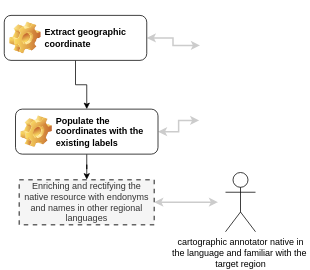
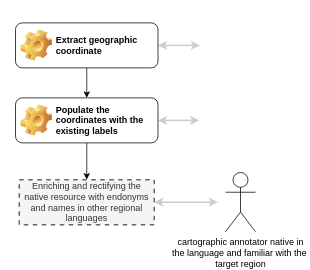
  <mxCell id="0" />
  <mxCell id="1" parent="0" />
  <mxCell id="2" value="" style="shape=image;imageAspect=0;aspect=fixed;verticalLabelPosition=bottom;verticalAlign=top;image=https://upload.wikimedia.org/wikipedia/commons/thumb/b/b0/Openstreetmap_logo.svg/1200px-Openstreetmap_logo.svg.png;" vertex="1" parent="1"><mxGeometry x="265" y="20" width="100" height="100" as="geometry" /></mxCell>
  <mxCell id="3" value="" style="shape=image;imageAspect=0;aspect=fixed;verticalLabelPosition=bottom;verticalAlign=top;image=https://upload.wikimedia.org/wikipedia/commons/thumb/6/66/Wikidata-logo-en.svg/1200px-Wikidata-logo-en.svg.png;" vertex="1" parent="1"><mxGeometry x="265" y="122" width="107.39" height="76" as="geometry" /></mxCell>
  <mxCell id="4" value="cartographic annotator native in &lt;br&gt;the language and familiar with the&amp;nbsp;&lt;br&gt;target region&lt;br&gt;" style="shape=umlActor;verticalLabelPosition=bottom;labelBackgroundColor=#ffffff;verticalAlign=top;html=1;outlineConnect=0;" vertex="1" parent="1"><mxGeometry x="300" y="229.5" width="40" height="79" as="geometry" /></mxCell>
  <mxCell id="5" value="" style="edgeStyle=orthogonalEdgeStyle;rounded=0;orthogonalLoop=1;jettySize=auto;html=1;" edge="1" parent="1" source="7" target="10"><mxGeometry relative="1" as="geometry" /></mxCell>
  <mxCell id="6" style="edgeStyle=orthogonalEdgeStyle;rounded=0;orthogonalLoop=1;jettySize=auto;html=1;entryX=0.01;entryY=0.4;entryDx=0;entryDy=0;entryPerimeter=0;strokeWidth=2;startArrow=classic;startFill=1;strokeColor=#CCCCCC;" edge="1" parent="1" source="7" target="2"><mxGeometry relative="1" as="geometry" /></mxCell>
- <mxCell id="7" value="Extract&amp;nbsp;&lt;b&gt;geographic coordinate&lt;/b&gt;" style="label;whiteSpace=wrap;html=1;image=img/clipart/Gear_128x128.png" vertex="1" parent="1"><mxGeometry x="5" y="20" width="190" height="60" as="geometry" /></mxCell>
+ <mxCell id="7" value="Extract&amp;nbsp;&lt;b&gt;geographic coordinate&lt;/b&gt;" style="label;whiteSpace=wrap;html=1;image=img/clipart/Gear_128x128.png" vertex="1" parent="1"><mxGeometry x="20" y="30" width="190" height="60" as="geometry" /></mxCell>
  <mxCell id="8" style="edgeStyle=orthogonalEdgeStyle;rounded=0;orthogonalLoop=1;jettySize=auto;html=1;exitX=1;exitY=0.5;exitDx=0;exitDy=0;startArrow=classic;startFill=1;strokeWidth=2;strokeColor=#CCCCCC;" edge="1" parent="1" source="10" target="3"><mxGeometry relative="1" as="geometry" /></mxCell>
  <mxCell id="9" style="edgeStyle=orthogonalEdgeStyle;rounded=0;orthogonalLoop=1;jettySize=auto;html=1;exitX=0.5;exitY=1;exitDx=0;exitDy=0;startArrow=none;startFill=0;strokeColor=#000000;strokeWidth=1;" edge="1" parent="1" source="10" target="12"><mxGeometry relative="1" as="geometry" /></mxCell>
- <mxCell id="10" value="Populate the coordinates with the existing&amp;nbsp;&lt;b&gt;labels&lt;/b&gt;" style="label;whiteSpace=wrap;html=1;image=img/clipart/Gear_128x128.png" vertex="1" parent="1"><mxGeometry x="20" y="145" width="190" height="60" as="geometry" /></mxCell>
+ <mxCell id="10" value="Populate the coordinates with the existing&amp;nbsp;&lt;b&gt;labels&lt;/b&gt;" style="label;whiteSpace=wrap;html=1;image=img/clipart/Gear_128x128.png" vertex="1" parent="1"><mxGeometry x="20" y="130" width="190" height="60" as="geometry" /></mxCell>
  <mxCell id="11" style="edgeStyle=orthogonalEdgeStyle;rounded=0;orthogonalLoop=1;jettySize=auto;html=1;exitX=1;exitY=0.5;exitDx=0;exitDy=0;startArrow=classic;startFill=1;strokeColor=#CCCCCC;strokeWidth=2;" edge="1" parent="1" source="12"><mxGeometry relative="1" as="geometry"><mxPoint x="290" y="269" as="targetPoint" /></mxGeometry></mxCell>
  <mxCell id="12" value="Enriching and rectifying the native resource with endonyms and names in other regional languages" style="rounded=0;whiteSpace=wrap;html=1;labelBorderColor=none;strokeWidth=2;strokeColor=#666666;shadow=0;comic=0;glass=0;perimeterSpacing=0;dashed=1;fillColor=#f5f5f5;fontColor=#333333;" vertex="1" parent="1"><mxGeometry x="25" y="239" width="180" height="60" as="geometry" /></mxCell>
